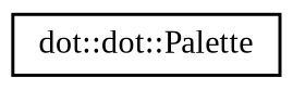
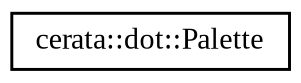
  digraph {
    rankdir=LR
    fontname="Liberation Serif"
-   n1 [color=black fillcolor=white fontname="Liberation Serif" fontsize=10 height=0.2 label="dot::dot::Palette" shape=record style=filled width=0.4]
+   n1 [color=black fillcolor=white fontname="Liberation Serif" fontsize=10 height=0.2 label="cerata::dot::Palette" shape=record style=filled width=0.4]
  }
